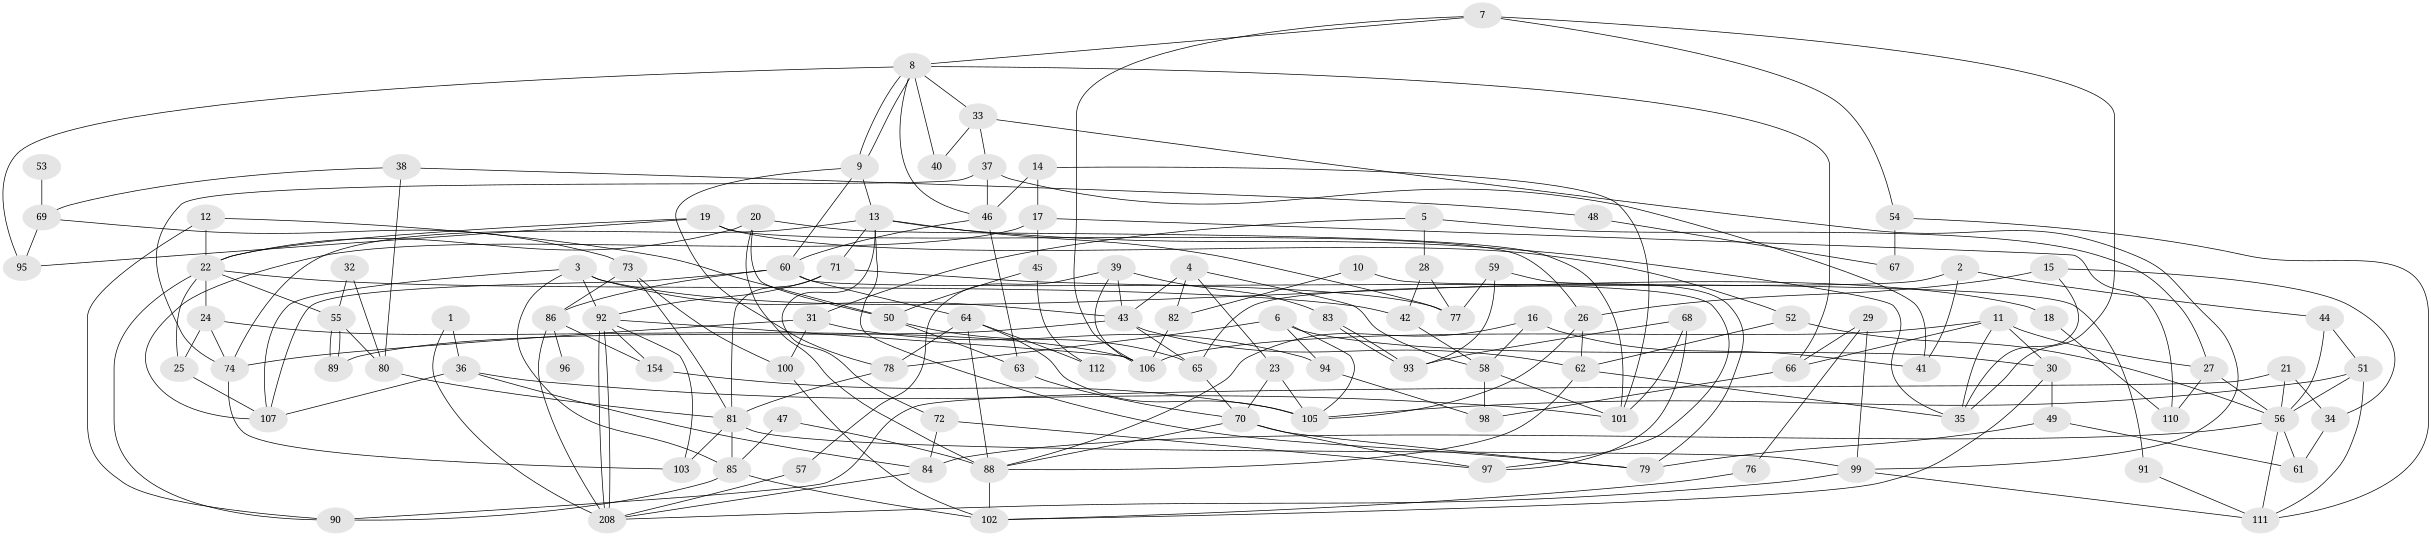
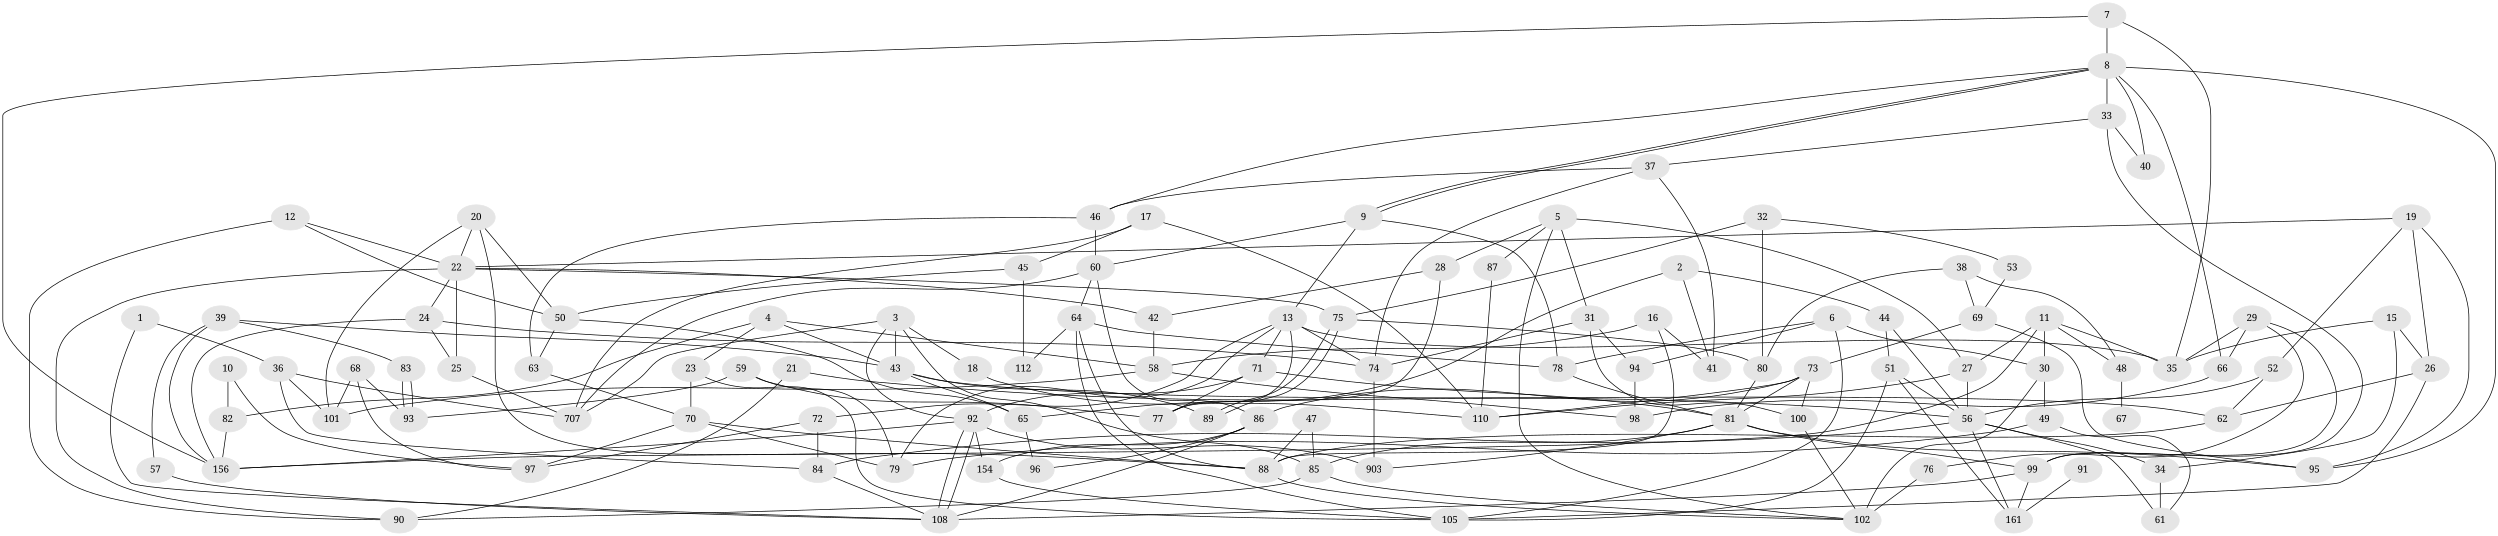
  graph {
    fontname="Noto Serif"
    node [color=gray90 fontname="Noto Serif" style=filled]
    edge [fontname="Noto Serif"]
    1
    36
-   108 [label=208]
-   107
+   108
+   107 [label=707]
    101
    84
    2
    41
    44
    65
    56
    51
    96
    3
    18
    43
    85
    92
    110
    62
    89
    102
    90
-   106
-   103
+   106 [label=156]
+   103 [label=903]
    n26 [label=154]
    4
    23
    58
    82
    105
    70
    98
    5
    27
    28
    31
+   87
    77
    42
    94
    74
    100
    6
    30
    78
    49
    81
    7
    8
    35
-   54
    9
    33
    40
    46
    66
    95
    67
-   111
+   111 [label=161]
    13
    60
    99
    37
    63
    71
    72
    79
    64
    86
    91
    10
    97
    11
    48
    12
    22
    50
    24
    25
-   75 [label=55]
-   14
+   75
    17
    45
    15
    26
    34
    61
    16
    88
    112
    19
    52
    20
    21
    80
    29
    76
    32
    53
    69
    38
    73
    39
    57
    83
    93
    47
    59
    68
    1 -- 36
    1 -- 108
    36 -- 107
    36 -- 101
    36 -- 84
    84 -- 108
    2 -- 41
    2 -- 44
    2 -- 65
    44 -- 56
    44 -- 51
-   65 -- 70
+   65 -- 96
    56 -- 84
    56 -- 111
    56 -- 61
    51 -- 56
    51 -- 105
    51 -- 111
    3 -- 107
    3 -- 18
    3 -- 43
    3 -- 85
    3 -- 92
    18 -- 110
    43 -- 65
    43 -- 62
    43 -- 89
    85 -- 102
    85 -- 90
    92 -- 108
    92 -- 108
    92 -- 106
    92 -- 103
    92 -- n26
    62 -- 88
    n26 -- 105
    4 -- 43
    4 -- 23
    4 -- 58
    4 -- 82
    23 -- 105
    23 -- 70
    58 -- 101
    58 -- 98
    82 -- 106
    70 -- 79
    70 -- 97
    70 -- 88
+   5 -- 102
    5 -- 27
    5 -- 28
    5 -- 31
+   5 -- 87
    27 -- 56
    27 -- 110
    28 -- 77
    28 -- 42
    31 -- 94
    31 -- 74
    31 -- 100
+   87 -- 110
    42 -- 58
    94 -- 98
    74 -- 103
    100 -- 102
    6 -- 105
    6 -- 94
    6 -- 30
    6 -- 78
    30 -- 102
    30 -- 49
    78 -- 81
    49 -- 79
    49 -- 61
    81 -- 85
    81 -- 103
+   81 -- 95
    81 -- 99
    7 -- 106
    7 -- 8
    7 -- 35
-   7 -- 54
    8 -- 9
    8 -- 9
    8 -- 33
    8 -- 40
    8 -- 46
    8 -- 66
    8 -- 95
-   54 -- 67
-   54 -- 111
    9 -- 78
    9 -- 13
    9 -- 60
    33 -- 40
    33 -- 99
    33 -- 37
    46 -- 60
    46 -- 63
    66 -- 98
    13 -- 77
    13 -- 74
    13 -- 35
    13 -- 71
    13 -- 72
    13 -- 79
    60 -- 107
    60 -- 64
    60 -- 86
-   60 -- 91
    99 -- 108
    99 -- 111
    37 -- 41
    37 -- 74
    37 -- 46
    63 -- 70
    71 -- 92
    71 -- 77
    71 -- 81
    72 -- 84
    72 -- 97
    64 -- 105
    64 -- 78
    64 -- 88
    64 -- 112
    86 -- 108
    86 -- 96
    86 -- n26
    91 -- 111
    10 -- 82
    10 -- 97
    11 -- 106
    11 -- 27
    11 -- 30
    11 -- 35
-   11 -- 66
+   11 -- 48
    48 -- 67
    12 -- 90
    12 -- 22
    12 -- 50
    22 -- 90
    22 -- 42
    22 -- 24
    22 -- 25
    22 -- 75
    50 -- 65
    50 -- 63
    24 -- 106
    24 -- 74
    24 -- 25
    25 -- 107
    75 -- 89
    75 -- 89
    75 -- 80
-   14 -- 101
-   14 -- 46
-   14 -- 17
    17 -- 107
    17 -- 110
    17 -- 45
    45 -- 50
    45 -- 112
    15 -- 35
    15 -- 26
    15 -- 34
    26 -- 62
    26 -- 105
    34 -- 61
    16 -- 41
    16 -- 58
    16 -- 88
    88 -- 102
    19 -- 95
    19 -- 22
    19 -- 26
    19 -- 52
    52 -- 56
    52 -- 62
    20 -- 101
    20 -- 22
    20 -- 50
    20 -- 88
    21 -- 56
    21 -- 90
-   21 -- 34
+   56 -- 34
    80 -- 81
-   62 -- 35
+   29 -- 35
    29 -- 66
    29 -- 99
    29 -- 76
    76 -- 102
    32 -- 75
    32 -- 80
+   32 -- 53
    53 -- 69
    69 -- 95
    69 -- 73
    38 -- 48
    38 -- 80
    38 -- 69
+   73 -- 110
    73 -- 100
    73 -- 81
    73 -- 86
    39 -- 43
    39 -- 106
    39 -- 57
    39 -- 83
    57 -- 108
    83 -- 93
    83 -- 93
    47 -- 85
    47 -- 88
    59 -- 77
    59 -- 79
    59 -- 93
    68 -- 101
    68 -- 97
    68 -- 93
  }
